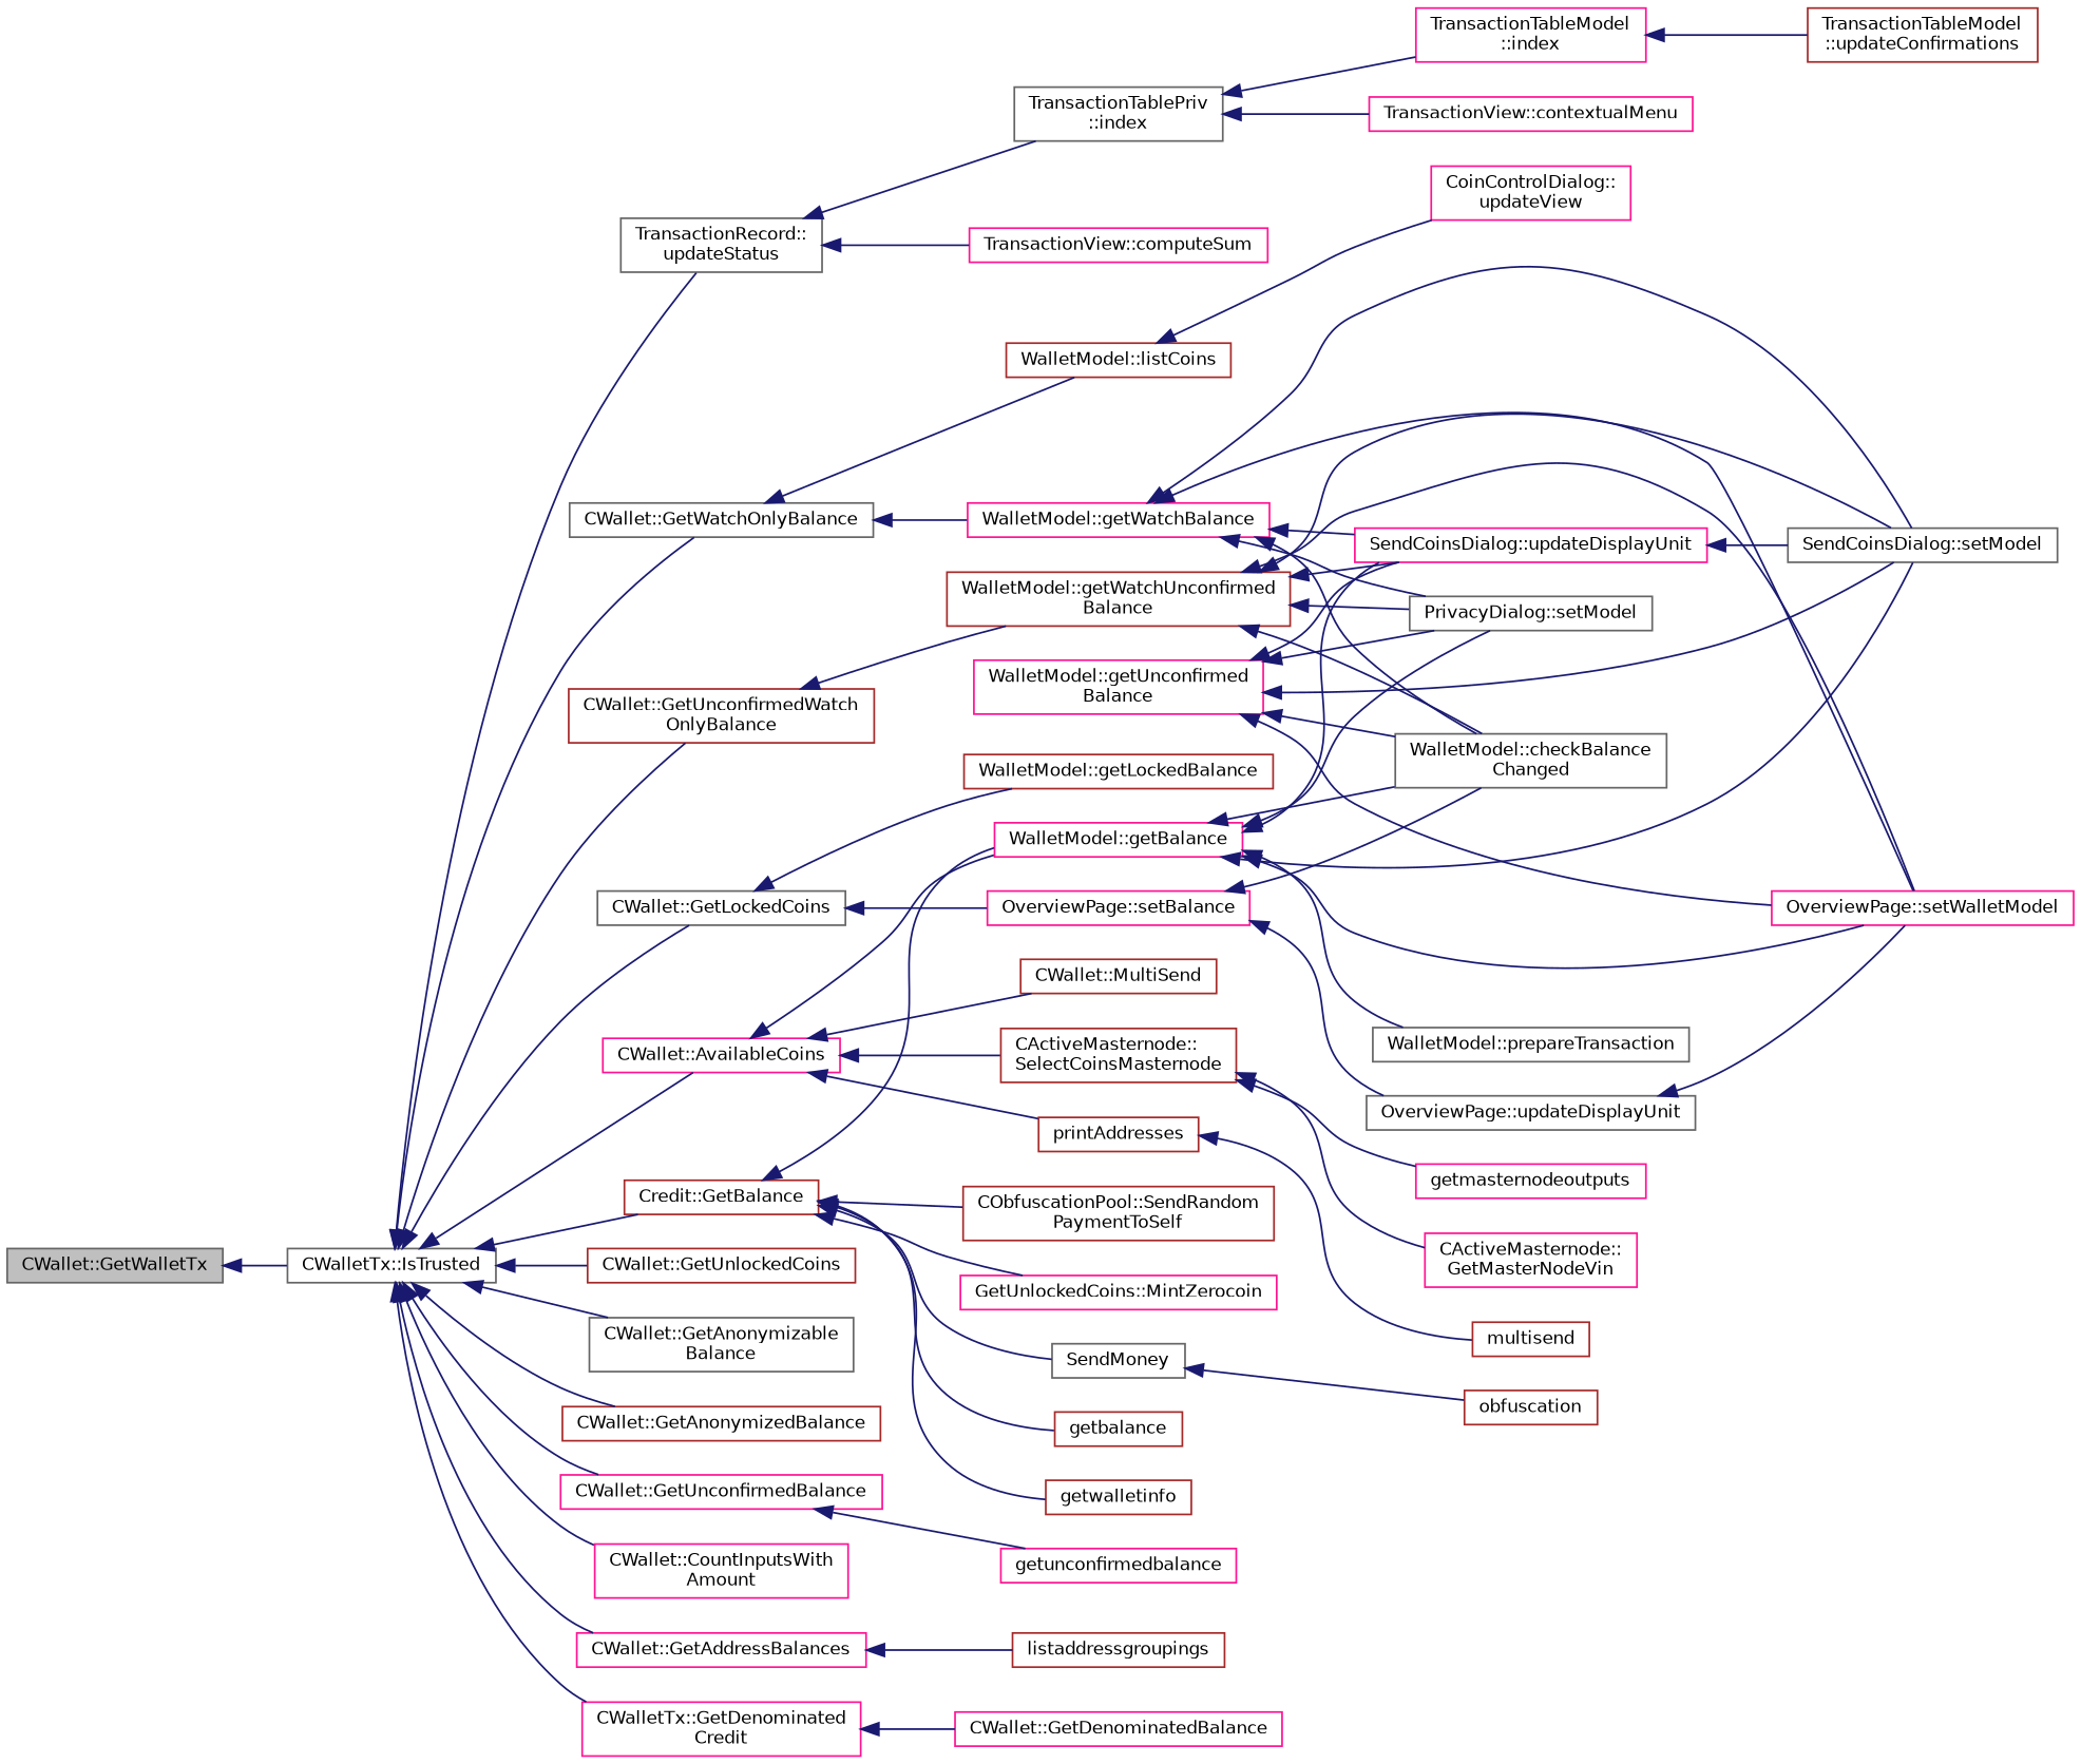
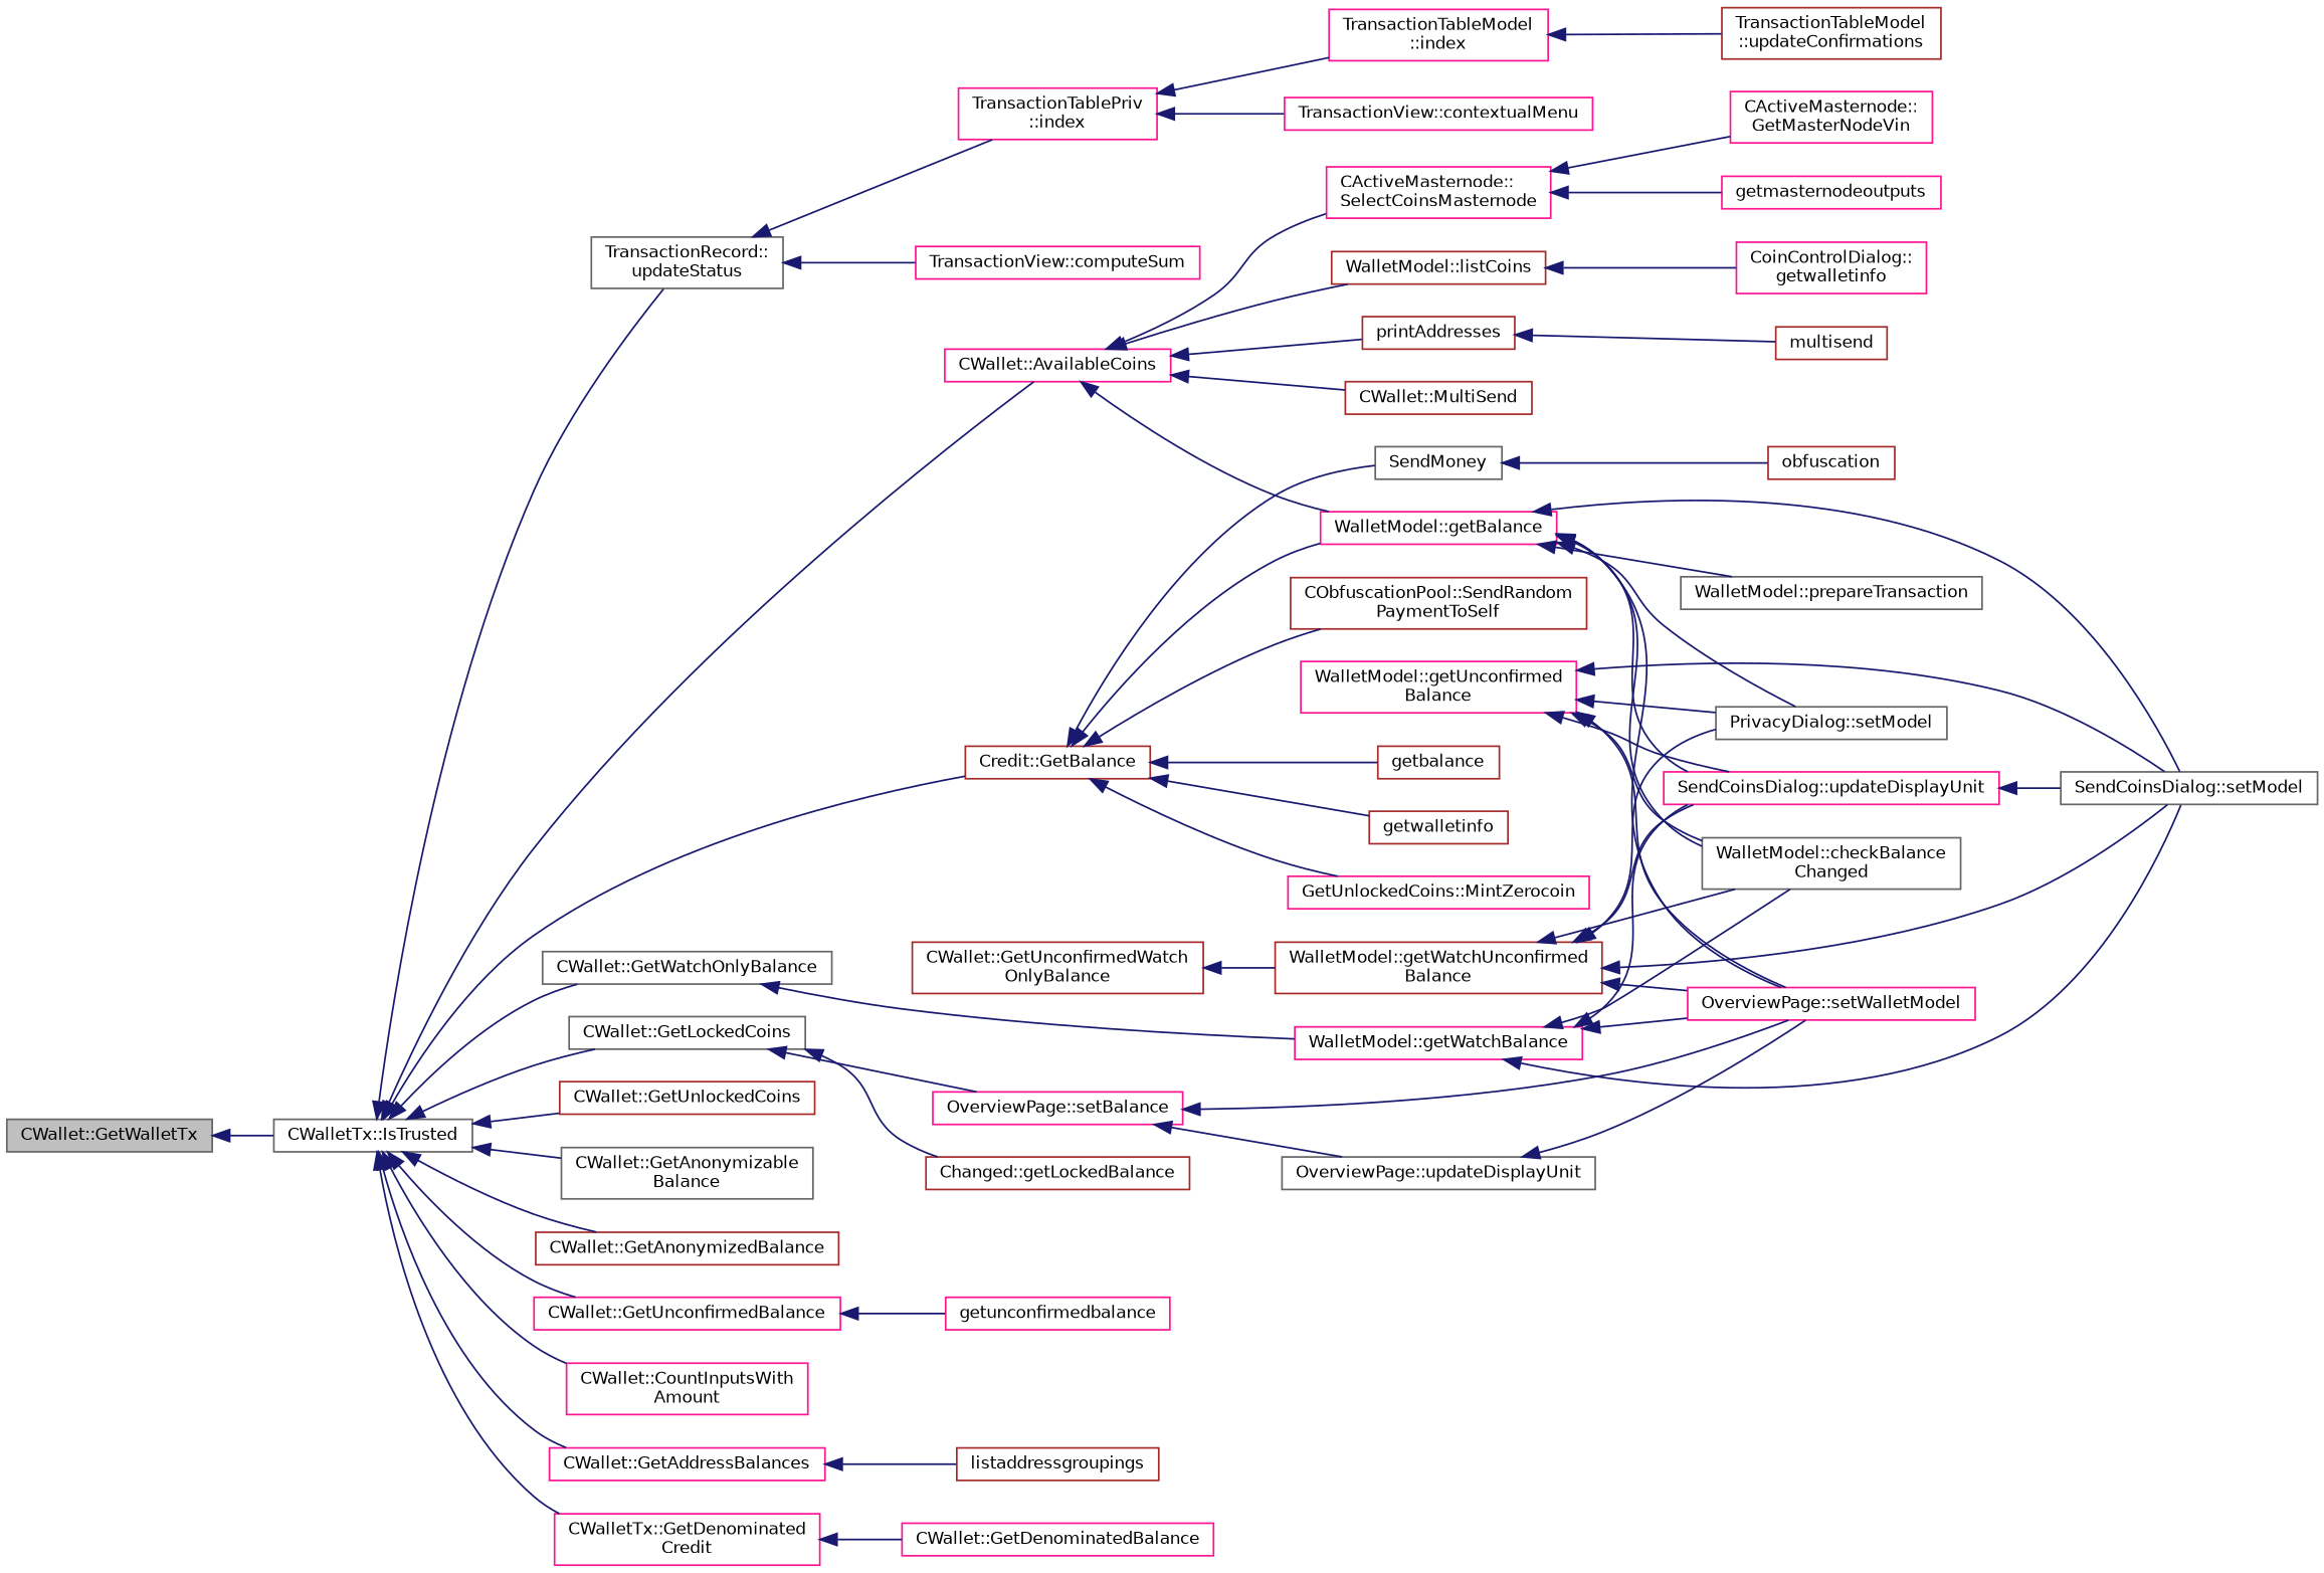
  digraph {
    rankdir=LR
    node [color=deeppink fillcolor=white fontname=Helvetica fontsize=10 shape=record style=filled]
    edge [color=midnightblue dir=back fontname=Helvetica fontsize=10 labelfontname=Helvetica labelfontsize=10 style=solid]
    n1 [color=gray40 fillcolor=grey75 fontcolor=black height=0.2 label="CWallet::GetWalletTx" width=0.4]
    n2 [color=gray40 height=0.2 label="CWalletTx::IsTrusted" width=0.4]
    n3 [color=gray40 height=0.2 label="TransactionRecord::\lupdateStatus" width=0.4]
    n4 [color=brown height=0.2 label="Credit::GetBalance" width=0.4]
    n5 [color=brown height=0.2 label="CWallet::GetUnlockedCoins" width=0.4]
    n6 [color=gray40 height=0.2 label="CWallet::GetLockedCoins" width=0.4]
    n7 [color=gray40 height=0.2 label="CWallet::GetAnonymizable\lBalance" width=0.4]
    n8 [color=brown height=0.2 label="CWallet::GetAnonymizedBalance" width=0.4]
    n9 [height=0.2 label="CWallet::GetUnconfirmedBalance" width=0.4]
    n10 [color=gray40 height=0.2 label="CWallet::GetWatchOnlyBalance" width=0.4]
    n11 [color=brown height=0.2 label="CWallet::GetUnconfirmedWatch\lOnlyBalance" width=0.4]
    n12 [height=0.2 label="CWallet::AvailableCoins" width=0.4]
    n13 [height=0.2 label="CWallet::CountInputsWith\lAmount" width=0.4]
    n14 [height=0.2 label="CWallet::GetAddressBalances" width=0.4]
    n15 [height=0.2 label="CWalletTx::GetDenominated\lCredit" width=0.4]
-   n16 [color=gray40 height=0.2 label="TransactionTablePriv\l::index" width=0.4]
+   n16 [height=0.2 label="TransactionTablePriv\l::index" width=0.4]
    n17 [height=0.2 label="TransactionView::computeSum" width=0.4]
    n18 [color=brown height=0.2 label="CObfuscationPool::SendRandom\lPaymentToSelf" width=0.4]
    n19 [height=0.2 label="WalletModel::getBalance" width=0.4]
    n20 [color=gray40 height=0.2 label=SendMoney width=0.4]
    n21 [color=brown height=0.2 label=getbalance width=0.4]
    n22 [color=brown height=0.2 label=getwalletinfo width=0.4]
    n23 [height=0.2 label="GetUnlockedCoins::MintZerocoin" width=0.4]
    n24 [height=0.2 label="OverviewPage::setBalance" width=0.4]
-   n25 [color=brown height=0.2 label="WalletModel::getLockedBalance" width=0.4]
+   n25 [color=brown height=0.2 label="Changed::getLockedBalance" width=0.4]
    n26 [height=0.2 label=getunconfirmedbalance width=0.4]
    n27 [height=0.2 label="WalletModel::getWatchBalance" width=0.4]
    n28 [color=brown height=0.2 label="WalletModel::getWatchUnconfirmed\lBalance" width=0.4]
-   n29 [color=brown height=0.2 label="CActiveMasternode::\lSelectCoinsMasternode" width=0.4]
+   n29 [height=0.2 label="CActiveMasternode::\lSelectCoinsMasternode" width=0.4]
    n30 [color=brown height=0.2 label="WalletModel::listCoins" width=0.4]
    n31 [color=brown height=0.2 label=printAddresses width=0.4]
    n32 [color=brown height=0.2 label="CWallet::MultiSend" width=0.4]
    n33 [color=brown height=0.2 label=listaddressgroupings width=0.4]
    n34 [height=0.2 label="CWallet::GetDenominatedBalance" width=0.4]
    n35 [height=0.2 label="TransactionTableModel\l::index" width=0.4]
    n36 [height=0.2 label="TransactionView::contextualMenu" width=0.4]
    n37 [color=brown height=0.2 label="TransactionTableModel\l::updateConfirmations" width=0.4]
    n38 [height=0.2 label="OverviewPage::setWalletModel" width=0.4]
    n39 [color=gray40 height=0.2 label="PrivacyDialog::setModel" width=0.4]
    n40 [color=gray40 height=0.2 label="SendCoinsDialog::setModel" width=0.4]
    n41 [height=0.2 label="SendCoinsDialog::updateDisplayUnit" width=0.4]
    n42 [color=gray40 height=0.2 label="WalletModel::checkBalance\lChanged" width=0.4]
    n43 [color=gray40 height=0.2 label="WalletModel::prepareTransaction" width=0.4]
    n44 [color=brown height=0.2 label=obfuscation width=0.4]
    n45 [color=gray40 height=0.2 label="OverviewPage::updateDisplayUnit" width=0.4]
    n46 [height=0.2 label="WalletModel::getUnconfirmed\lBalance" width=0.4]
    n47 [height=0.2 label="CActiveMasternode::\lGetMasterNodeVin" width=0.4]
    n48 [height=0.2 label=getmasternodeoutputs width=0.4]
-   n49 [height=0.2 label="CoinControlDialog::\lupdateView" width=0.4]
+   n49 [height=0.2 label="CoinControlDialog::\lgetwalletinfo" width=0.4]
    n50 [color=brown height=0.2 label=multisend width=0.4]
    n1 -> n2
    n2 -> n3
    n2 -> n4
    n2 -> n5
    n2 -> n6
    n2 -> n7
    n2 -> n8
    n2 -> n9
    n2 -> n10
-   n2 -> n11
    n2 -> n12
    n2 -> n13
    n2 -> n14
    n2 -> n15
    n3 -> n16
    n3 -> n17
    n4 -> n18
    n4 -> n19
    n4 -> n20
    n4 -> n21
    n4 -> n22
    n4 -> n23
    n6 -> n24
    n6 -> n25
    n9 -> n26
    n10 -> n27
    n11 -> n28
    n12 -> n19
    n12 -> n29
-   n10 -> n30
+   n12 -> n30
    n12 -> n31
    n12 -> n32
    n14 -> n33
    n15 -> n34
    n16 -> n35
    n16 -> n36
    n19 -> n38
    n19 -> n39
    n19 -> n40
    n19 -> n41
    n19 -> n42
    n19 -> n43
    n20 -> n44
-   n24 -> n42
+   n24 -> n38
    n24 -> n45
    n27 -> n38
-   n27 -> n39
    n27 -> n40
    n27 -> n41
    n27 -> n42
    n28 -> n38
    n28 -> n39
    n28 -> n40
    n28 -> n41
    n28 -> n42
    n29 -> n47
    n29 -> n48
    n30 -> n49
    n31 -> n50
    n35 -> n37
    n41 -> n40
    n45 -> n38
    n46 -> n38
    n46 -> n39
    n46 -> n40
    n46 -> n41
    n46 -> n42
  }
